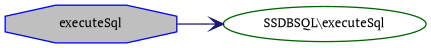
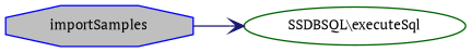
  digraph {
    rankdir=LR
    fontname="PT Serif"
    node [fontname="PT Serif" fontsize=10 style=filled]
-   n1 [color=blue fillcolor=grey75 fontcolor=black height=0.2 label=executeSql shape=octagon width=0.4]
+   n1 [color=blue fillcolor=grey75 fontcolor=black height=0.2 label=importSamples shape=octagon width=0.4]
    n2 [color=darkgreen fillcolor=white height=0.2 label="SSDBSQL\\executeSql" shape=ellipse width=0.4]
    n1 -> n2 [color=midnightblue fontname="PT Serif" fontsize=10 labelfontname=Helvetica labelfontsize=10 style=solid arrowhead=vee]
  }
